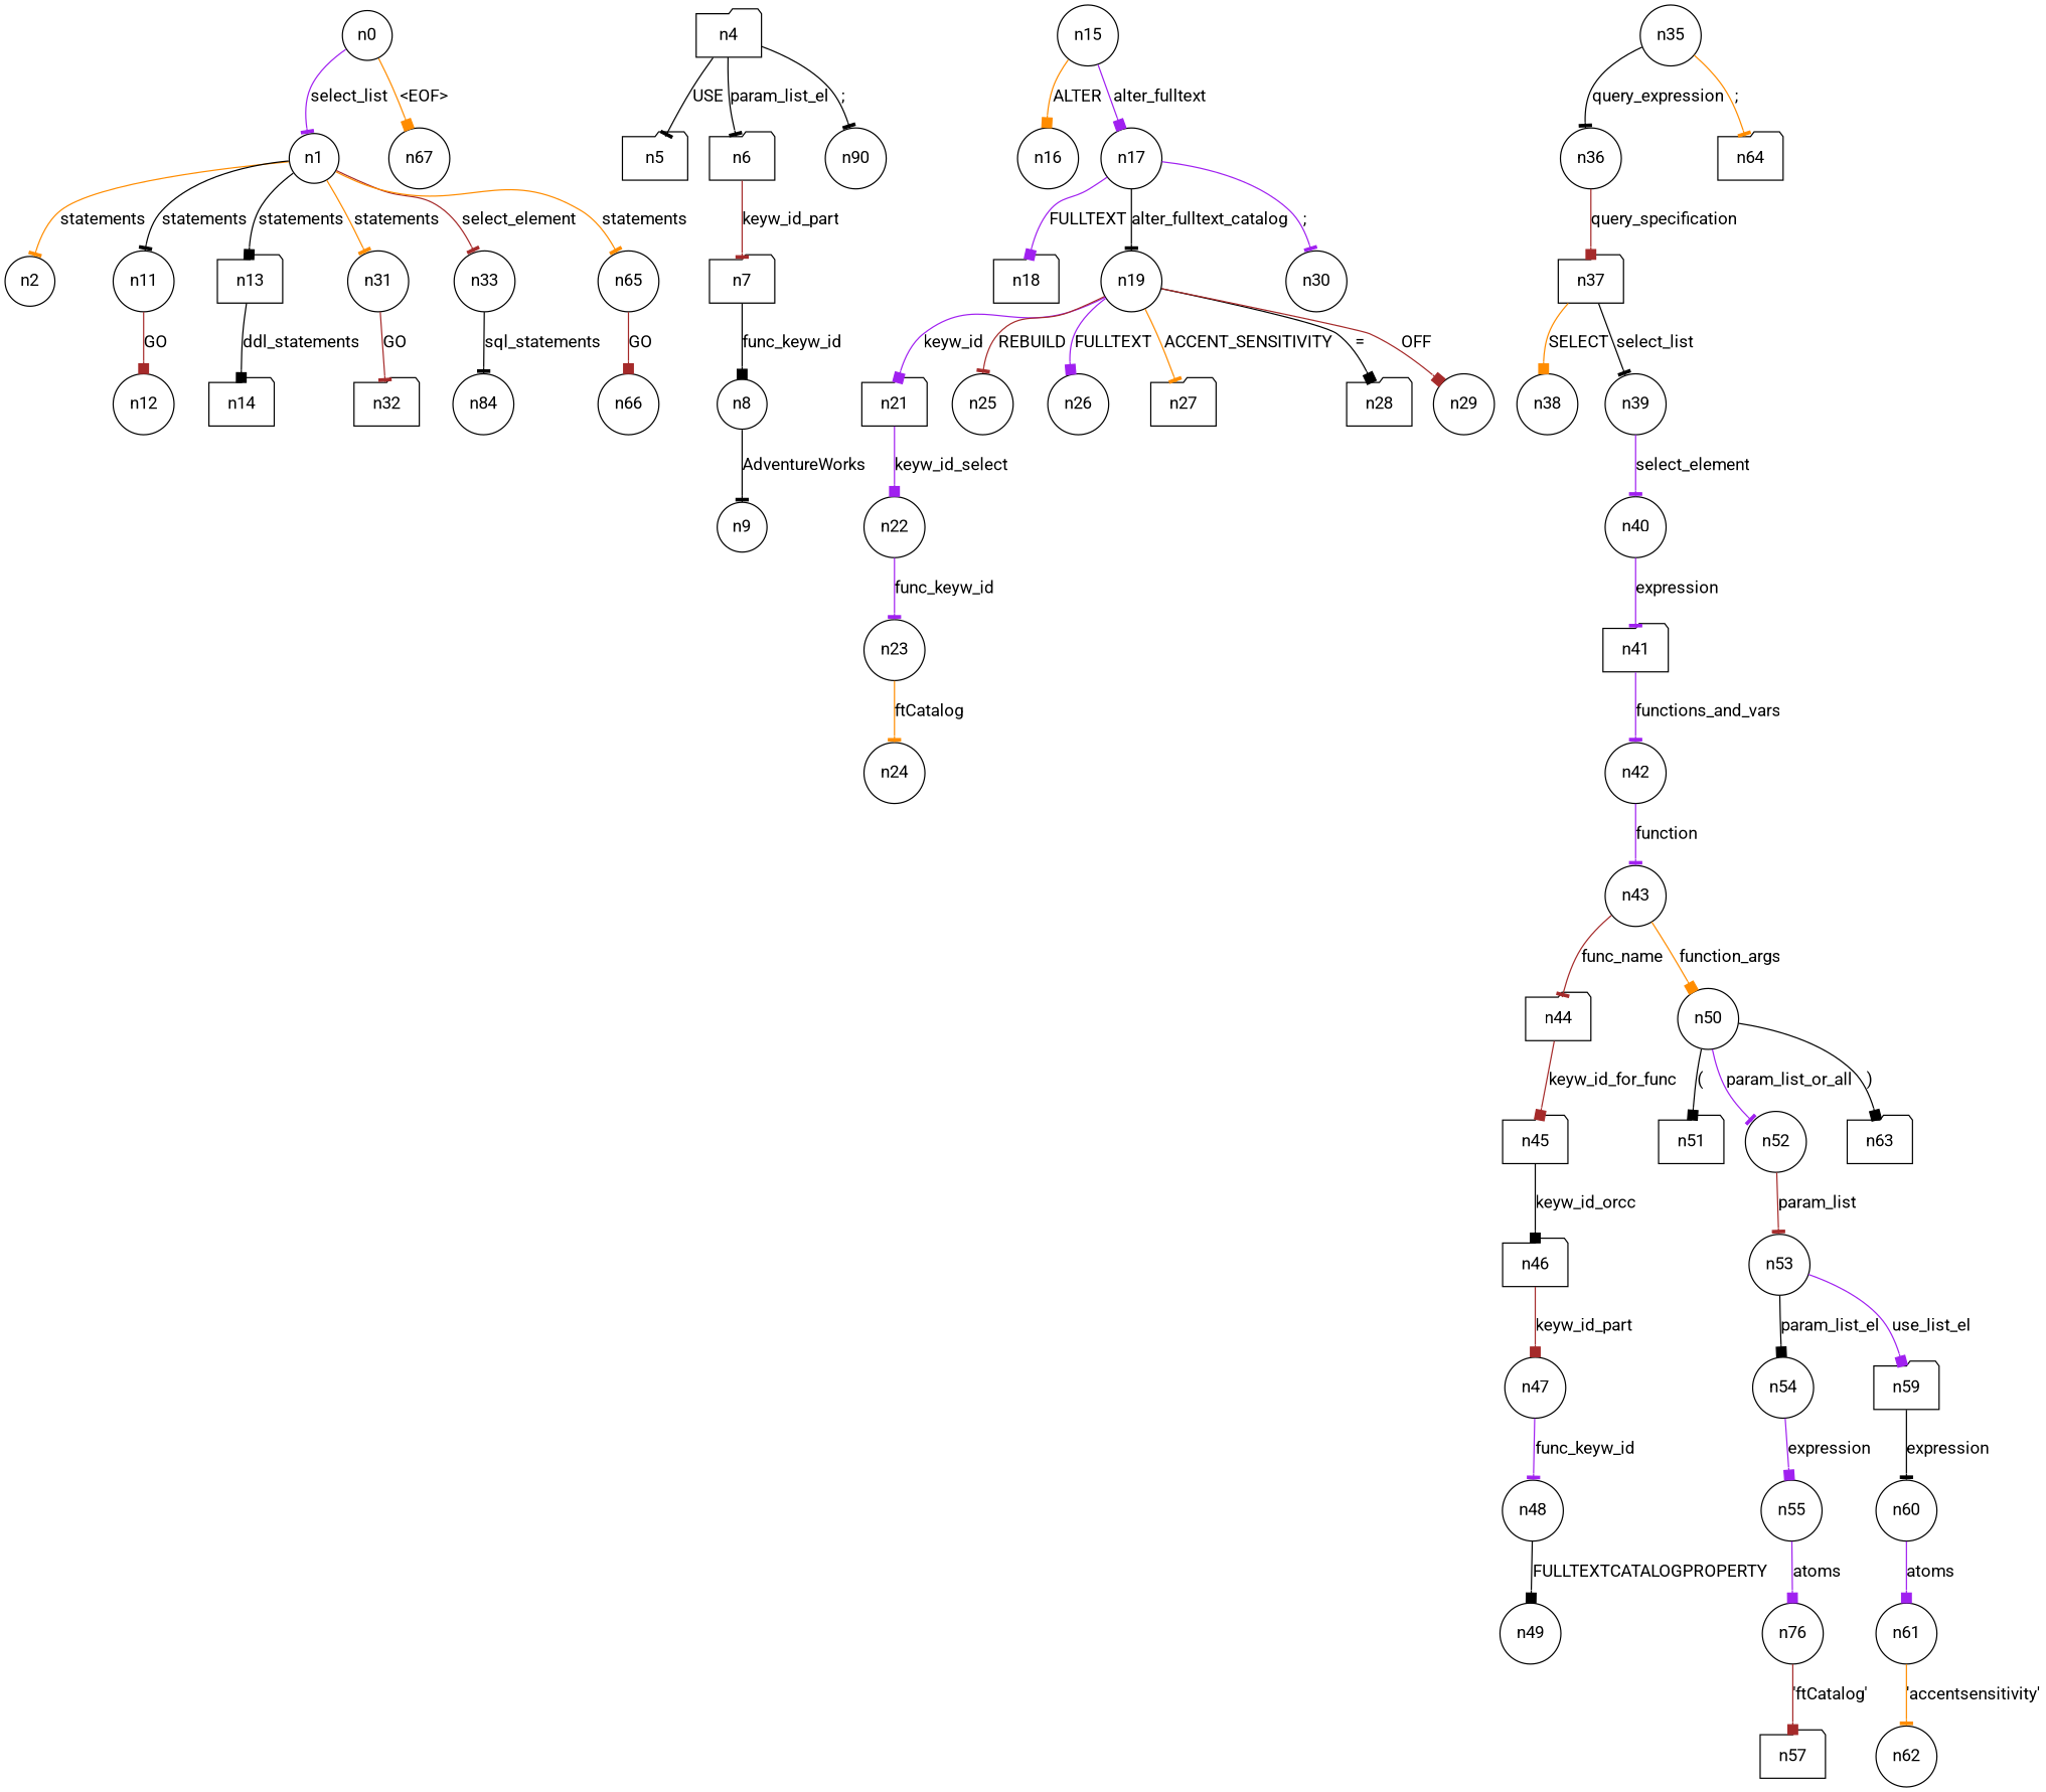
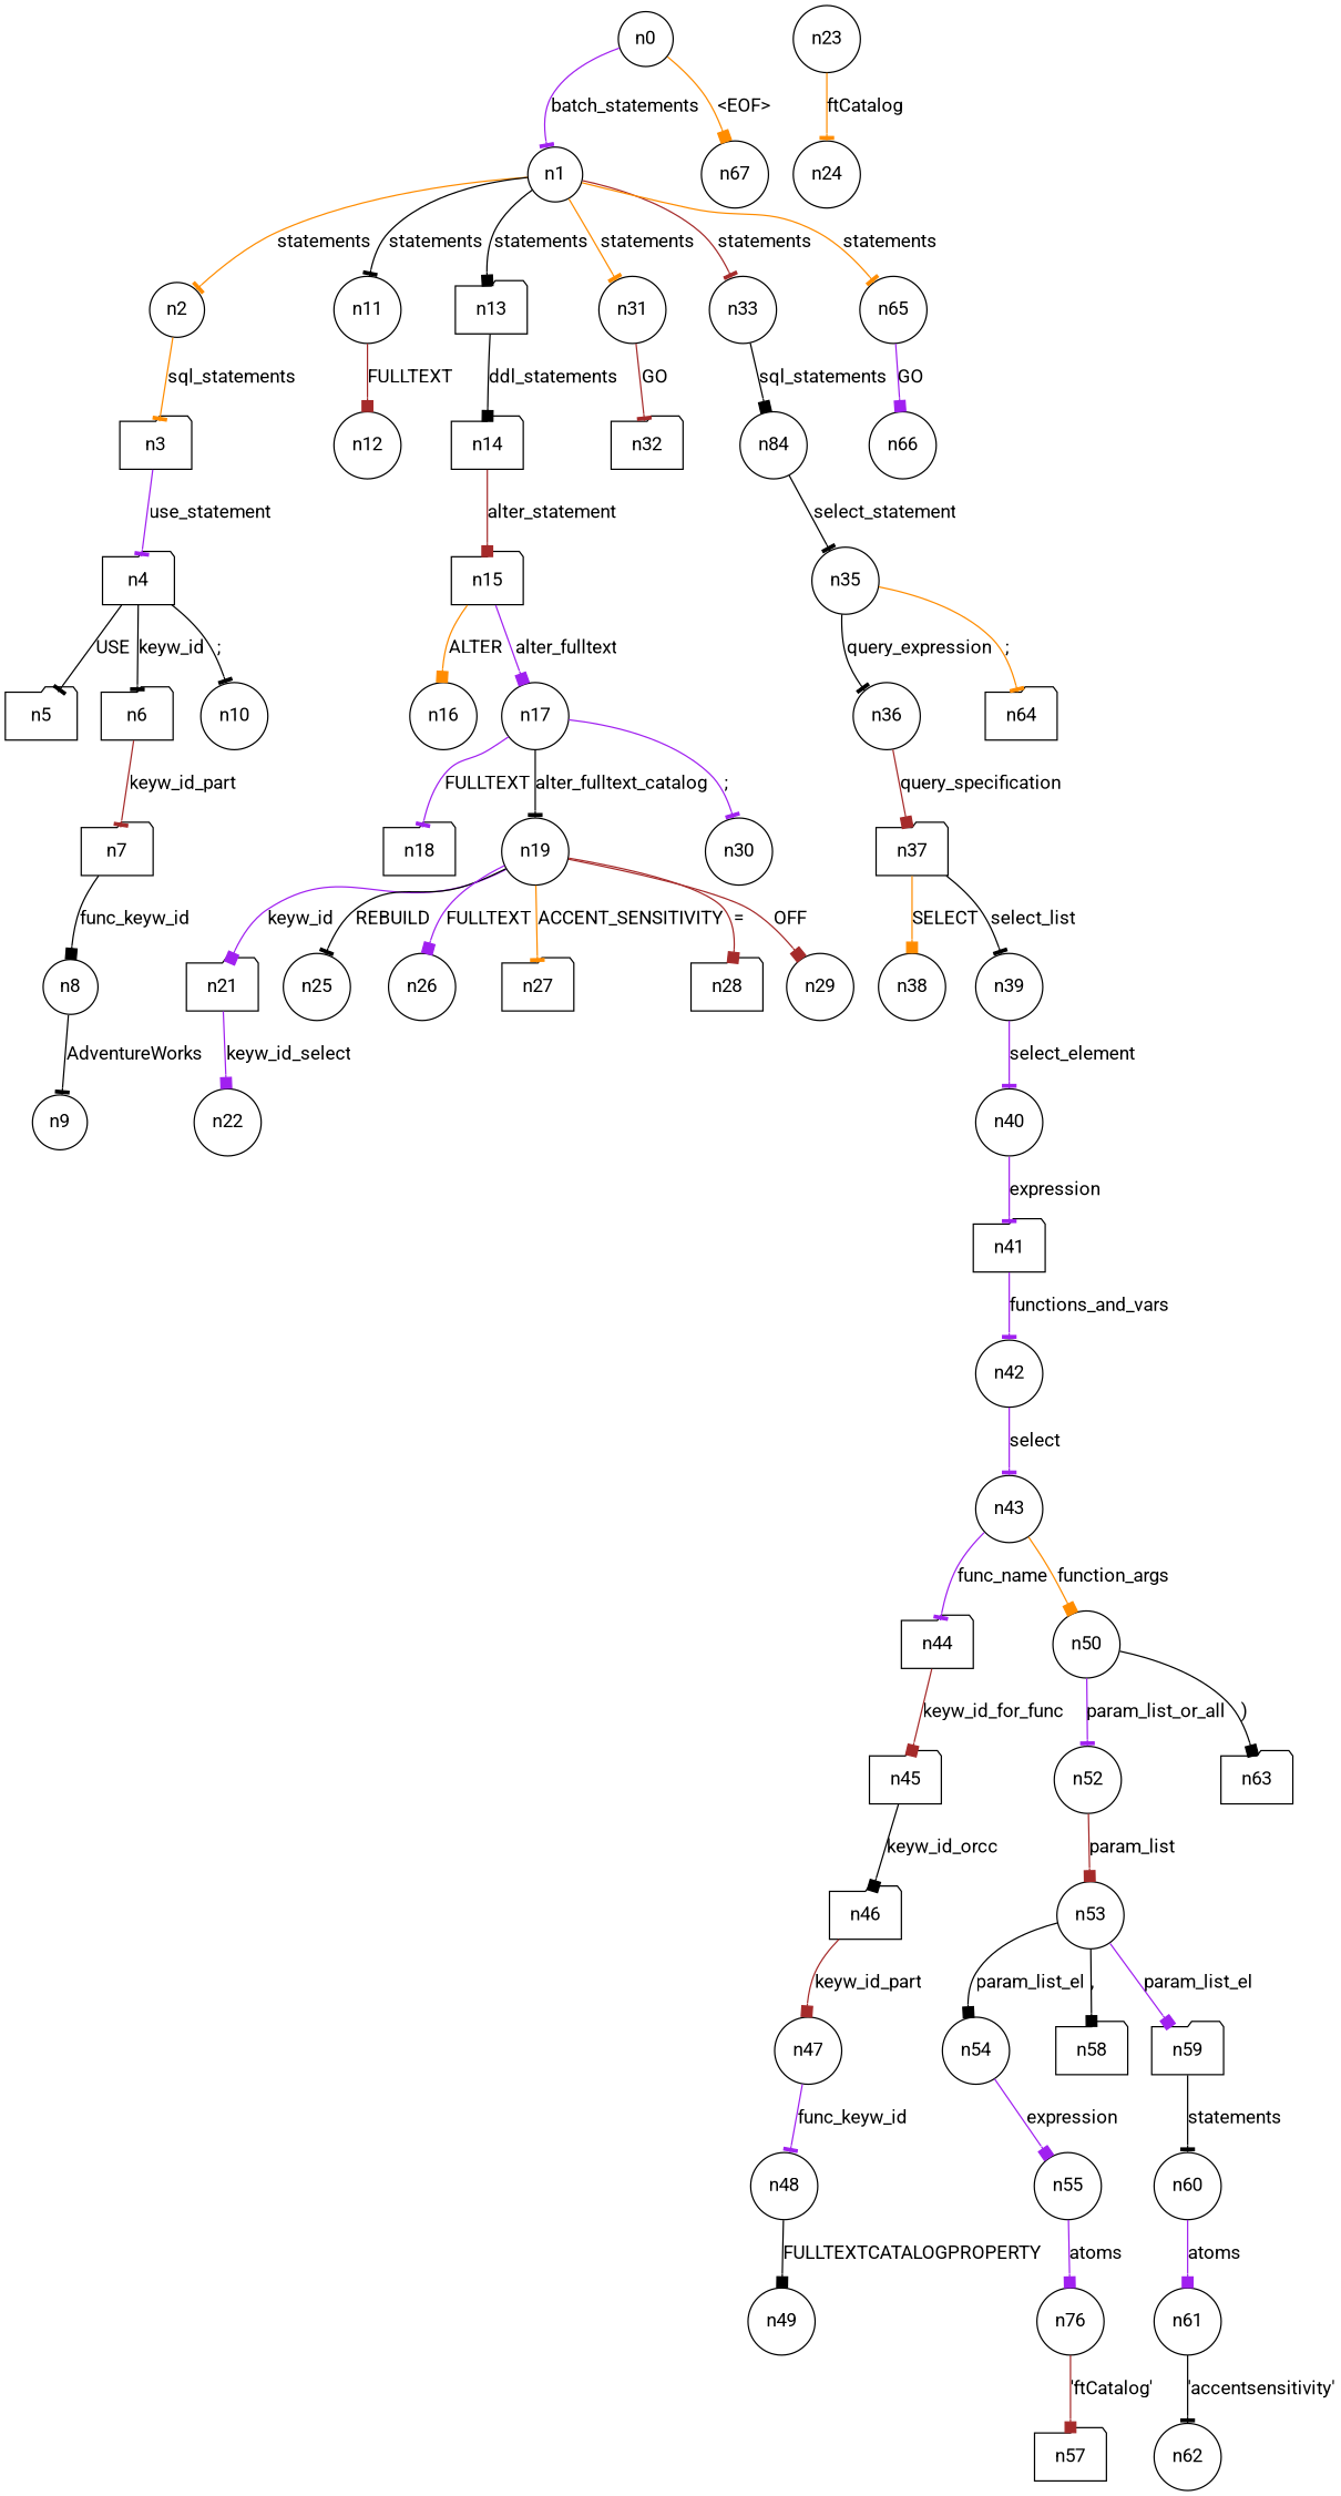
  digraph {
    fontname=Roboto
    node [fontname=Roboto shape=circle]
    edge [arrowhead=tee color=black fontname=Roboto]
    n0
    n1
    n67
    n2
    n11
    n13 [shape=folder]
    n31
    n33
    n65
+   n3 [shape=folder]
    n12
    n14 [shape=folder]
    n32 [shape=folder]
    n34 [label=n84]
    n66
    n4 [shape=folder]
    n5 [shape=folder]
    n6 [shape=folder]
-   n10 [label=n90]
+   n10
    n7 [shape=folder]
    n8
    n9
-   n15
+   n15 [shape=folder]
    n16
    n17
    n18 [shape=folder]
    n19
    n30
    n21 [shape=folder]
    n25
    n26
    n27 [shape=folder]
    n28 [shape=folder]
    n29
    n22
    n23
    n24
    n35
    n36
    n64 [shape=folder]
    n37 [shape=folder]
    n38
    n39
    n40
    n41 [shape=folder]
    n42
    n43
    n44 [shape=folder]
    n50
    n45 [shape=folder]
-   n51 [shape=folder]
    n52
    n63 [shape=folder]
    n46 [shape=folder]
    n47
    n48
    n49
    n53
    n54
+   n58 [shape=folder]
    n59 [shape=folder]
    n55
    n60
    n56 [label=n76]
    n57 [shape=folder]
    n61
    n62
-   n0 -> n1 [color=purple label=select_list]
+   n0 -> n1 [color=purple label=batch_statements]
    n0 -> n67 [arrowhead=box color=darkorange label="<EOF>"]
    n1 -> n2 [color=darkorange label=statements]
    n1 -> n11 [label=statements]
    n1 -> n13 [arrowhead=box label=statements]
    n1 -> n31 [color=darkorange label=statements]
-   n1 -> n33 [color=brown label=select_element]
+   n1 -> n33 [color=brown label=statements]
    n1 -> n65 [color=darkorange label=statements]
-   n11 -> n12 [arrowhead=box color=brown label=GO]
+   n2 -> n3 [color=darkorange label=sql_statements]
+   n11 -> n12 [arrowhead=box color=brown label=FULLTEXT]
    n13 -> n14 [arrowhead=box label=ddl_statements]
    n31 -> n32 [color=brown label=GO]
-   n33 -> n34 [label=sql_statements]
-   n65 -> n66 [arrowhead=box color=brown label=GO]
+   n33 -> n34 [arrowhead=box label=sql_statements]
+   n65 -> n66 [arrowhead=box color=purple label=GO]
+   n3 -> n4 [color=purple label=use_statement]
+   n14 -> n15 [arrowhead=box color=brown label=alter_statement]
+   n34 -> n35 [label=select_statement]
    n4 -> n5 [label=USE]
-   n4 -> n6 [label=param_list_el]
+   n4 -> n6 [label=keyw_id]
    n4 -> n10 [label=";"]
    n6 -> n7 [color=brown label=keyw_id_part]
    n7 -> n8 [arrowhead=box label=func_keyw_id]
    n8 -> n9 [label=AdventureWorks]
    n15 -> n16 [arrowhead=box color=darkorange label=ALTER]
    n15 -> n17 [arrowhead=box color=purple label=alter_fulltext]
-   n17 -> n18 [arrowhead=box color=purple label=FULLTEXT]
+   n17 -> n18 [color=purple label=FULLTEXT]
    n17 -> n19 [label=alter_fulltext_catalog]
    n17 -> n30 [color=purple label=";"]
    n19 -> n21 [arrowhead=box color=purple label=keyw_id]
-   n19 -> n25 [color=brown label=REBUILD]
+   n19 -> n25 [label=REBUILD]
    n19 -> n26 [arrowhead=box color=purple label=FULLTEXT]
    n19 -> n27 [color=darkorange label=ACCENT_SENSITIVITY]
-   n19 -> n28 [arrowhead=box label="="]
+   n19 -> n28 [arrowhead=box color=brown label="="]
    n19 -> n29 [arrowhead=box color=brown label=OFF]
    n21 -> n22 [arrowhead=box color=purple label=keyw_id_select]
-   n22 -> n23 [color=purple label=func_keyw_id]
    n23 -> n24 [color=darkorange label=ftCatalog]
    n35 -> n36 [label=query_expression]
    n35 -> n64 [color=darkorange label=";"]
    n36 -> n37 [arrowhead=box color=brown label=query_specification]
    n37 -> n38 [arrowhead=box color=darkorange label=SELECT]
    n37 -> n39 [label=select_list]
    n39 -> n40 [color=purple label=select_element]
    n40 -> n41 [color=purple label=expression]
    n41 -> n42 [color=purple label=functions_and_vars]
-   n42 -> n43 [color=purple label=function]
-   n43 -> n44 [color=brown label=func_name]
+   n42 -> n43 [color=purple label=select]
+   n43 -> n44 [color=purple label=func_name]
    n43 -> n50 [arrowhead=box color=darkorange label=function_args]
    n44 -> n45 [arrowhead=box color=brown label=keyw_id_for_func]
-   n50 -> n51 [arrowhead=box label="("]
    n50 -> n52 [color=purple label=param_list_or_all]
    n50 -> n63 [arrowhead=box label=")"]
    n45 -> n46 [arrowhead=box label=keyw_id_orcc]
-   n52 -> n53 [color=brown label=param_list]
+   n52 -> n53 [arrowhead=box color=brown label=param_list]
    n46 -> n47 [arrowhead=box color=brown label=keyw_id_part]
    n47 -> n48 [color=purple label=func_keyw_id]
    n48 -> n49 [arrowhead=box label=FULLTEXTCATALOGPROPERTY]
    n53 -> n54 [arrowhead=box label=param_list_el]
-   n53 -> n59 [arrowhead=box color=purple label=use_list_el]
+   n53 -> n58 [arrowhead=box label=","]
+   n53 -> n59 [arrowhead=box color=purple label=param_list_el]
    n54 -> n55 [arrowhead=box color=purple label=expression]
-   n59 -> n60 [label=expression]
+   n59 -> n60 [label=statements]
    n55 -> n56 [arrowhead=box color=purple label=atoms]
    n60 -> n61 [arrowhead=box color=purple label=atoms]
    n56 -> n57 [arrowhead=box color=brown label="'ftCatalog'"]
-   n61 -> n62 [color=darkorange label="'accentsensitivity'"]
+   n61 -> n62 [label="'accentsensitivity'"]
  }
